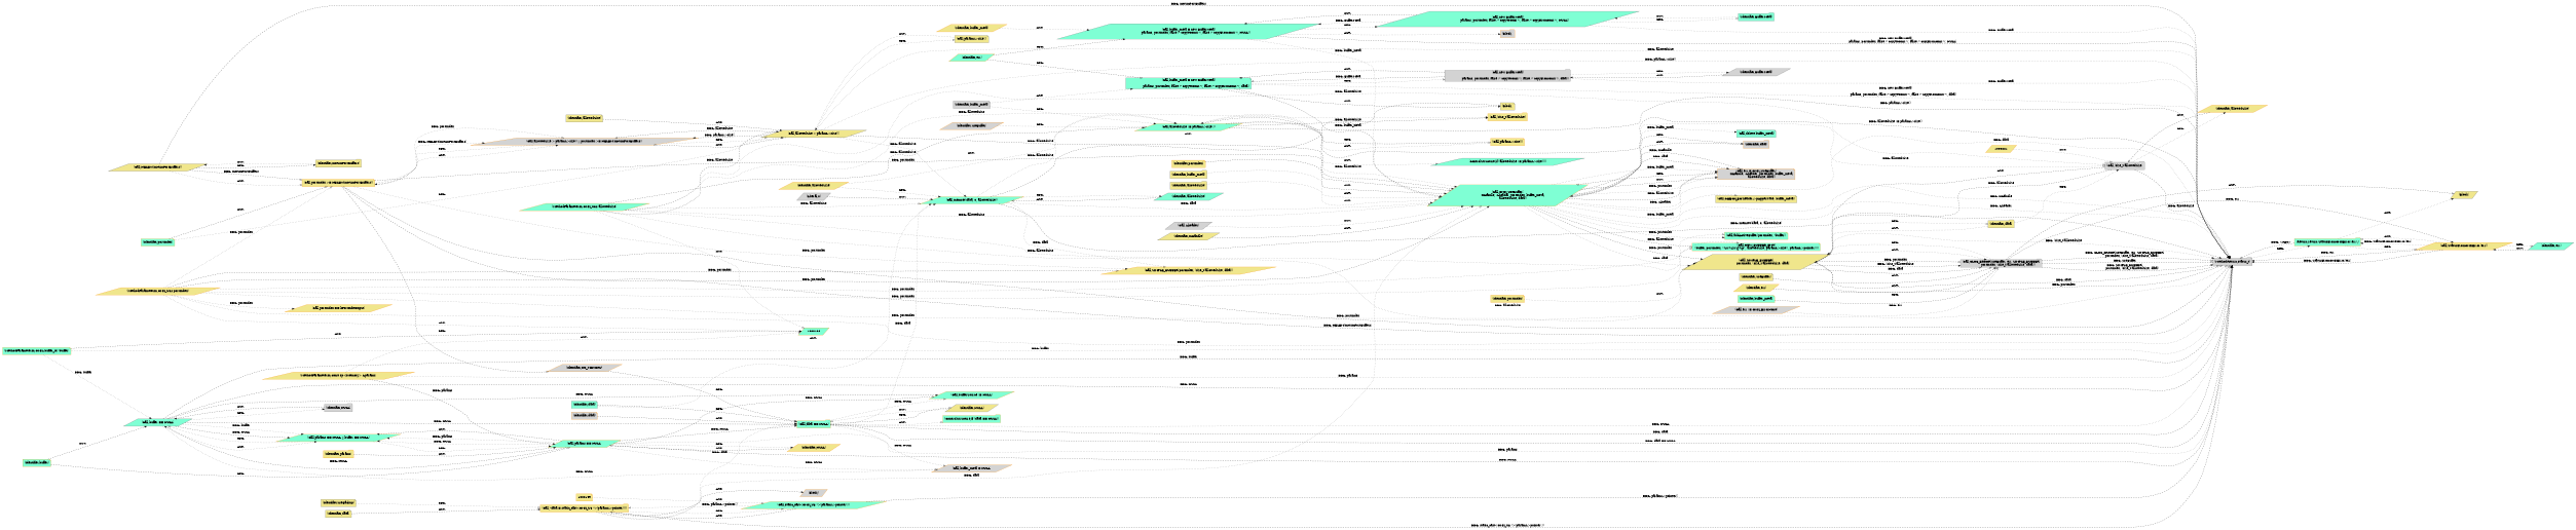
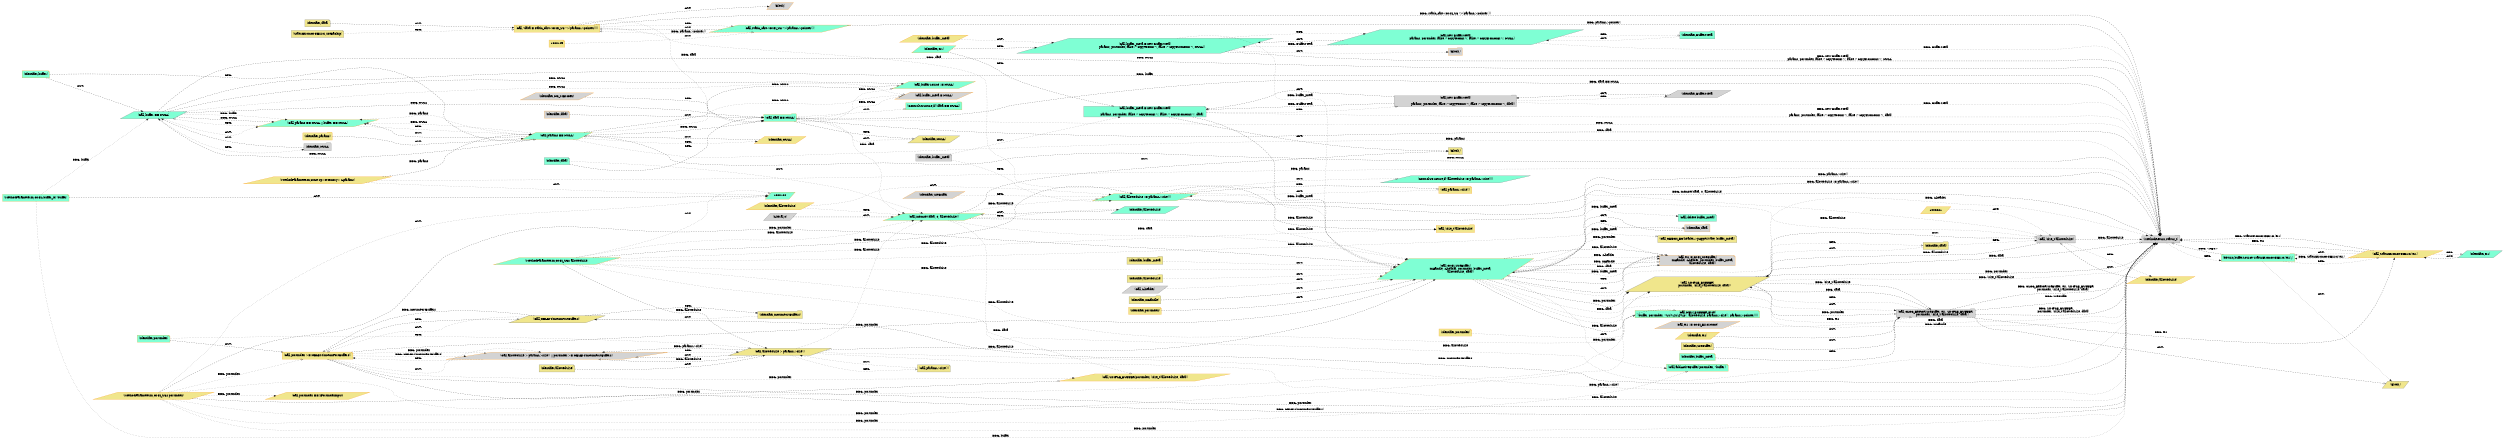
  digraph {
    rankdir=LR
    node [color=darkorange fillcolor=khaki shape=parallelogram style=filled]
    edge [arrowhead=normal style=dotted]
    n1 [color=gray40 label="(Call,SIMPLE_BUFFER(\n                portIndex, (size_t)allottedSize, data))"]
    n2 [color=gray40 fillcolor=lightgrey label="(Call,CLOG_ERROR(useBuffer, err, SIMPLE_BUFFER(\n                portIndex, (size_t)allottedSize, data)))" shape=folder]
    n3 [color=gray40 label="(Identifier,data)" shape=folder]
    n4 [color=gray40 fillcolor=lightgrey label="(MethodReturn,status_t)" shape=folder]
    n5 [label="(Call,StatusFromOMXError(err))"]
    n6 [color=gray40 label="(Block,)"]
    n7 [color=gray40 fillcolor=lightgrey label="(Call,(size_t)allottedSize)" shape=folder]
-   n8 [fillcolor=aquamarine label="(Return,return StatusFromOMXError(err);)" shape=folder]
+   n8 [fillcolor=aquamarine label="(Return,bufferSource StatusFromOMXError(err);)" shape=folder]
    n9 [fillcolor=aquamarine label="(Call,OMX_UseBuffer(\n            mHandle, &header, portIndex, buffer_meta,\n            allottedSize, data))"]
    n10 [fillcolor=lightgrey label="(Identifier,data)" shape=folder]
    n11 [fillcolor=aquamarine label="(Call,NEW_BUFFER_FMT(\n *buffer, portIndex, \"%u(%zu)@%p\", allottedSize, params->size(), params->pointer()))" shape=note]
    n12 [color=gray40 label="(Call,CHECK_EQ(header->pAppPrivate, buffer_meta))" shape=note]
    n13 [fillcolor=aquamarine label="(Call,addActiveBuffer(portIndex, *buffer))" shape=note]
    n14 [color=gray40 fillcolor=aquamarine label="(Call,delete buffer_meta)" shape=note]
    n15 [fillcolor=lightgrey label="(Call,err = OMX_UseBuffer(\n            mHandle, &header, portIndex, buffer_meta,\n            allottedSize, data))" shape=note]
    n16 [label="(Identifier,allottedSize)"]
    n17 [label="(Call,portIndex >= NELEM(mNumPortBuffers))" shape=note]
    n18 [color=gray40 label="(Call,NELEM(mNumPortBuffers))"]
    n19 [fillcolor=lightgrey label="(Call,allottedSize > params->size() || portIndex >= NELEM(mNumPortBuffers))"]
    n20 [label="(Call,SIMPLE_BUFFER(portIndex, (size_t)allottedSize, data))"]
    n21 [color=gray40 label="(Identifier,mNumPortBuffers)" shape=folder]
    n22 [color=gray40 label="(Call,allottedSize > params->size())"]
    n23 [label="(MethodParameterIn,OMX_U32 portIndex)"]
    n24 [label="(Call,portIndex == kPortIndexInput)"]
    1000104 [fillcolor=aquamarine]
    n26 [color=gray40 fillcolor=aquamarine label="(Call,buffer_meta = new BufferMeta(\n\n                 params, portIndex, false /* copyToOmx */, false /* copyFromOmx */, data))" shape=note]
    n27 [color=gray40 fillcolor=lightgrey label="(Call,new BufferMeta(\n\n                 params, portIndex, false /* copyToOmx */, false /* copyFromOmx */, data))" shape=folder]
    n28 [color=gray40 label="(Block,)" shape=note]
    n29 [color=gray40 fillcolor=lightgrey label="(Identifier,BufferMeta)"]
    n30 [color=gray40 fillcolor=aquamarine label="(Call,buffer_meta = new BufferMeta(\n                params, portIndex, false /* copyToOmx */, false /* copyFromOmx */, NULL))"]
    n31 [color=gray40 fillcolor=aquamarine label="(Call,new BufferMeta(\n                params, portIndex, false /* copyToOmx */, false /* copyFromOmx */, NULL))"]
    n32 [fillcolor=lightgrey label="(Block,)" shape=folder]
    n33 [color=gray40 fillcolor=aquamarine label="(Identifier,BufferMeta)" shape=folder]
    n34 [fillcolor=aquamarine label="(Call,allottedSize != params->size())"]
    n35 [label="(Call,params->size())" shape=note]
    n36 [color=gray40 fillcolor=aquamarine label="(ControlStructure,if (allottedSize != params->size()))"]
    n37 [label="(Call,(size_t)allottedSize)" shape=folder]
    n38 [fillcolor=aquamarine label="(Call,memset(data, 0, allottedSize))"]
    n39 [color=gray40 fillcolor=aquamarine label="(Identifier,allottedSize)"]
    n40 [fillcolor=aquamarine label="(Call,data == NULL)" shape=folder]
    n41 [color=gray40 label="(Identifier,NULL)"]
    n42 [fillcolor=aquamarine label="(ControlStructure,if (data == NULL))" shape=folder]
    n43 [fillcolor=lightgrey label="(Call,buffer_meta = NULL)"]
    n44 [fillcolor=aquamarine label="(Call,bufferSource != NULL)"]
    n45 [label="(Call,*data = static_cast<OMX_U8 *>(params->pointer()))" shape=folder]
    n46 [fillcolor=aquamarine label="(Call,static_cast<OMX_U8 *>(params->pointer()))"]
    n47 [fillcolor=lightgrey label="(Block,)"]
    n48 [color=gray40 fillcolor=aquamarine label="(Call,buffer == NULL)"]
    n49 [fillcolor=aquamarine label="(Call,params == NULL || buffer == NULL)"]
    n50 [color=gray40 fillcolor=lightgrey label="(Identifier,NULL)" shape=folder]
    n51 [fillcolor=aquamarine label="(Call,params == NULL)"]
    n52 [fillcolor=aquamarine label="(MethodParameterIn,OMX::buffer_id *buffer)" shape=note]
    n53 [label="(Identifier,NULL)"]
    n54 [label="(MethodParameterIn,const sp<IMemory> &params)"]
    n55 [color=gray40 label="(Call,params->size())" shape=note]
    n56 [fillcolor=aquamarine label="(MethodParameterIn,OMX_U32 allottedSize)"]
    n57 [color=gray40 fillcolor=aquamarine label="(Identifier,err)"]
    n58 [fillcolor=lightgrey label="(Identifier,NO_MEMORY)"]
    n59 [fillcolor=aquamarine label="(Identifier,buffer)" shape=note]
    n60 [color=gray40 label="(Identifier,data)" shape=note]
    n61 [color=gray40 label="(Identifier,allottedSize)" shape=folder]
    n62 [color=gray40 fillcolor=aquamarine label="(Identifier,data)" shape=note]
    n63 [label="(Identifier,err)"]
    n64 [color=gray40 fillcolor=lightgrey label="(Call,&header)"]
    n65 [fillcolor=lightgrey label="(Identifier,data)" shape=note]
    n66 [color=gray40 label="(Identifier,allottedSize)" shape=note]
    n67 [fillcolor=aquamarine label="(Identifier,buffer_meta)" shape=note]
    n68 [label="(Identifier,buffer_meta)"]
-   n69 [color=gray40 label="(Identifier,mHandle)"]
+   n69 [color=gray40 label="(Identifier,mHandle)" shape=folder]
    n70 [fillcolor=aquamarine label="(Identifier,portIndex)" shape=note]
    n71 [fillcolor=aquamarine label="(Identifier,err)"]
    n72 [label="(Identifier,params)" shape=folder]
    n73 [label="(Identifier,portIndex)" shape=note]
    n74 [color=gray40 fillcolor=lightgrey label="(Identifier,buffer_meta)" shape=note]
-   n75 [color=gray40 label="(Identifier,useBackup)" shape=note]
+   n75 [color=gray40 label="(StatusFromOMXError,useBackup)" shape=note]
    n76 [fillcolor=lightgrey label="(Call,err != OMX_ErrorNone)"]
    n77 [label="(Identifier,portIndex)" shape=note]
    n78 [label="(Identifier,allottedSize)"]
    n79 [color=gray40 label="(Identifier,useBuffer)" shape=note]
    n80 [color=gray40 label="(Identifier,buffer_meta)" shape=folder]
    n81 [fillcolor=lightgrey label="(Identifier,useBuffer)"]
    n82 [color=gray40 fillcolor=lightgrey label="(Literal,0)"]
    1000149 [shape=note]
    1000221
    n1 -> n2 [label="AST: "]
    n1 -> n2 [arrowhead=onormal label="DDG: portIndex" style=dashed]
    n1 -> n2 [label="DDG: (size_t)allottedSize" style=dashed]
    n1 -> n2 [arrowhead=onormal label="DDG: data" style=dashed]
    n1 -> n3 [arrowhead=onormal label="CFG: "]
    n1 -> n4 [arrowhead=onormal label="DDG: data" style=dashed]
    n1 -> n4 [arrowhead=onormal label="DDG: portIndex" style=dashed]
    n1 -> n4 [label="DDG: (size_t)allottedSize"]
    n2 -> n1 [label="CFG: "]
    n2 -> n4 [arrowhead=onormal label="DDG: useBuffer" style=dashed]
    n2 -> n4 [label="DDG: SIMPLE_BUFFER(\n                portIndex, (size_t)allottedSize, data)" style=dashed]
    n2 -> n4 [arrowhead=onormal label="DDG: CLOG_ERROR(useBuffer, err, SIMPLE_BUFFER(\n                portIndex, (size_t)allottedSize, data))" style=dashed]
    n2 -> n5 [label="DDG: err" style=dashed]
    n2 -> n6 [arrowhead=onormal label="AST: " style=dashed]
    n3 -> n1 [arrowhead=onormal label="AST: "]
    n3 -> n7 [label="CFG: "]
    n4 -> n8 [label="CFG: "]
    n5 -> n4 [label="DDG: err" style=dashed]
    n5 -> n4 [label="DDG: StatusFromOMXError(err)" style=dashed]
    n5 -> n8 [arrowhead=onormal label="AST: "]
    n5 -> n8 [label="DDG: StatusFromOMXError(err)"]
    n5 -> n57 [arrowhead=onormal label="CFG: "]
    n7 -> n1 [arrowhead=onormal label="AST: " style=dashed]
    n7 -> n1 [label="DDG: allottedSize" style=dashed]
    n7 -> n4 [label="DDG: allottedSize" style=dashed]
    n7 -> n16 [label="CFG: "]
    n8 -> n4 [arrowhead=onormal label="DDG: <RET>" style=dashed]
    n8 -> n5 [arrowhead=onormal label="CFG: "]
    n8 -> n6 [label="AST: "]
    n9 -> n1 [label="DDG: portIndex" style=dashed]
    n9 -> n1 [label="DDG: data"]
    n9 -> n4 [arrowhead=onormal label="DDG: data"]
    n9 -> n4 [label="DDG: mHandle"]
    n9 -> n4 [label="DDG: &header"]
    n9 -> n7 [arrowhead=onormal label="DDG: allottedSize"]
    n9 -> n10 [label="CFG: " style=dashed]
    n9 -> n11 [arrowhead=onormal label="DDG: allottedSize" style=dashed]
    n9 -> n12 [arrowhead=onormal label="DDG: buffer_meta"]
    n9 -> n13 [label="DDG: portIndex"]
    n9 -> n14 [label="DDG: buffer_meta"]
    n9 -> n15 [label="AST: " style=dashed]
    n9 -> n15 [arrowhead=onormal label="DDG: portIndex"]
    n9 -> n15 [label="DDG: allottedSize" style=dashed]
    n9 -> n15 [label="DDG: &header"]
    n9 -> n15 [arrowhead=onormal label="DDG: mHandle" style=dashed]
    n9 -> n15 [label="DDG: data" style=dashed]
    n9 -> n15 [arrowhead=onormal label="DDG: buffer_meta"]
    n10 -> n9 [label="AST: " style=dashed]
    n15 -> n9 [arrowhead=onormal label="CFG: " style=dashed]
    n16 -> n7 [arrowhead=onormal label="AST: " style=dashed]
    n17 -> n4 [arrowhead=onormal label="DDG: portIndex" style=dashed]
    n17 -> n4 [arrowhead=onormal label="DDG: NELEM(mNumPortBuffers)" style=dashed]
    n17 -> n9 [arrowhead=onormal label="DDG: portIndex" style=dashed]
-   n17 -> n58 [arrowhead=onormal label="CFG: " style=dashed]
+   n17 -> n18 [arrowhead=onormal label="CFG: " style=dashed]
    n17 -> n19 [label="AST: "]
    n17 -> n19 [arrowhead=onormal label="DDG: portIndex"]
    n17 -> n19 [label="DDG: NELEM(mNumPortBuffers)"]
    n17 -> n20 [label="DDG: portIndex"]
    n18 -> n4 [label="DDG: mNumPortBuffers" style=dashed]
    n18 -> n17 [arrowhead=onormal label="AST: "]
    n18 -> n17 [arrowhead=onormal label="DDG: mNumPortBuffers" style=dashed]
    n18 -> n21 [label="CFG: " style=dashed]
    n19 -> n17 [label="CFG: "]
    n19 -> n22 [label="CFG: "]
    n21 -> n18 [label="AST: "]
    n22 -> n4 [arrowhead=onormal label="DDG: allottedSize"]
    n22 -> n4 [label="DDG: params->size()"]
    n22 -> n9 [label="DDG: allottedSize" style=dashed]
    n22 -> n19 [arrowhead=onormal label="AST: " style=dashed]
    n22 -> n19 [arrowhead=onormal label="DDG: allottedSize" style=dashed]
    n22 -> n19 [label="DDG: params->size()" style=dashed]
    n22 -> n38 [label="DDG: allottedSize"]
    n22 -> n55 [arrowhead=onormal label="CFG: "]
    n23 -> n1 [arrowhead=onormal label="DDG: portIndex"]
    n23 -> n4 [label="DDG: portIndex"]
    n23 -> n9 [label="DDG: portIndex" style=dashed]
    n23 -> n11 [arrowhead=onormal label="DDG: portIndex"]
    n23 -> n13 [arrowhead=onormal label="DDG: portIndex"]
    n23 -> n17 [arrowhead=onormal label="DDG: portIndex"]
    n23 -> n20 [arrowhead=onormal label="DDG: portIndex" style=dashed]
    n23 -> n24 [label="DDG: portIndex"]
    n23 -> 1000104 [label="AST: "]
    n26 -> n4 [arrowhead=onormal label="DDG: new BufferMeta(\n\n                 params, portIndex, false /* copyToOmx */, false /* copyFromOmx */, data)"]
    n26 -> n9 [label="DDG: buffer_meta" style=dashed]
    n26 -> n27 [arrowhead=onormal label="CFG: "]
    n26 -> n28 [label="AST: " style=dashed]
    n27 -> n4 [label="DDG: BufferMeta"]
    n27 -> n26 [label="AST: " style=dashed]
    n27 -> n26 [arrowhead=onormal label="DDG: BufferMeta" style=dashed]
    n27 -> n29 [label="CFG: "]
    n29 -> n27 [label="AST: " style=dashed]
    n30 -> n4 [arrowhead=onormal label="DDG: new BufferMeta(\n                params, portIndex, false /* copyToOmx */, false /* copyFromOmx */, NULL)" style=dashed]
    n30 -> n9 [arrowhead=onormal label="DDG: buffer_meta"]
    n30 -> n31 [label="CFG: "]
    n30 -> n32 [label="AST: "]
    n31 -> n4 [label="DDG: BufferMeta"]
    n31 -> n30 [label="AST: " style=dashed]
    n31 -> n30 [label="DDG: BufferMeta"]
    n31 -> n33 [arrowhead=onormal label="CFG: "]
    n33 -> n31 [label="AST: "]
    n34 -> n4 [arrowhead=onormal label="DDG: params->size()" style=dashed]
    n34 -> n4 [label="DDG: allottedSize != params->size()" style=dashed]
    n34 -> n9 [label="DDG: allottedSize"]
    n34 -> n35 [arrowhead=onormal label="CFG: " style=dashed]
    n34 -> n36 [arrowhead=onormal label="AST: "]
    n34 -> n37 [label="DDG: allottedSize" style=dashed]
    n35 -> n34 [label="AST: "]
    n38 -> n4 [label="DDG: memset(data, 0, allottedSize)" style=dashed]
    n38 -> n9 [label="DDG: data"]
    n38 -> n20 [arrowhead=onormal label="DDG: data"]
    n38 -> n28 [arrowhead=onormal label="AST: " style=dashed]
    n38 -> n34 [arrowhead=onormal label="DDG: allottedSize"]
    n38 -> n39 [label="CFG: "]
    n39 -> n38 [arrowhead=onormal label="AST: " style=dashed]
    n40 -> n4 [label="DDG: data == NULL" style=dashed]
    n40 -> n4 [label="DDG: NULL"]
    n40 -> n4 [arrowhead=onormal label="DDG: data" style=dashed]
    n40 -> n38 [label="DDG: data"]
    n40 -> n41 [arrowhead=onormal label="CFG: " style=dashed]
    n40 -> n42 [arrowhead=onormal label="AST: "]
    n40 -> n43 [arrowhead=onormal label="DDG: NULL"]
    n40 -> n44 [arrowhead=onormal label="DDG: NULL"]
    n41 -> n40 [arrowhead=onormal label="AST: "]
    n45 -> n4 [arrowhead=onormal label="DDG: static_cast<OMX_U8 *>(params->pointer())" style=dashed]
    n45 -> n9 [arrowhead=onormal label="DDG: data"]
    n45 -> n40 [arrowhead=onormal label="DDG: data"]
    n45 -> n46 [arrowhead=onormal label="CFG: "]
    n45 -> n47 [label="AST: " style=dashed]
    n46 -> n4 [label="DDG: params->pointer()" style=dashed]
    n46 -> n45 [arrowhead=onormal label="AST: " style=dashed]
    n46 -> n45 [arrowhead=onormal label="DDG: params->pointer()"]
    n48 -> n4 [label="DDG: NULL" style=dashed]
    n48 -> n4 [label="DDG: buffer" style=dashed]
    n48 -> n40 [label="DDG: NULL" style=dashed]
    n48 -> n43 [arrowhead=onormal label="DDG: NULL"]
    n48 -> n44 [label="DDG: NULL" style=dashed]
    n48 -> n49 [label="AST: "]
    n48 -> n49 [label="DDG: buffer"]
    n48 -> n49 [label="DDG: NULL" style=dashed]
    n48 -> n50 [label="CFG: "]
    n49 -> n48 [arrowhead=onormal label="CFG: "]
    n49 -> n51 [label="CFG: "]
    n50 -> n48 [label="AST: " style=dashed]
    n51 -> n4 [arrowhead=onormal label="DDG: NULL" style=dashed]
    n51 -> n4 [arrowhead=onormal label="DDG: params"]
    n51 -> n40 [label="DDG: NULL" style=dashed]
    n51 -> n43 [arrowhead=onormal label="DDG: NULL"]
    n51 -> n44 [arrowhead=onormal label="DDG: NULL" style=dashed]
    n51 -> n48 [label="DDG: NULL" style=dashed]
    n51 -> n49 [label="AST: " style=dashed]
    n51 -> n49 [label="DDG: params"]
    n51 -> n49 [label="DDG: NULL"]
    n51 -> n53 [label="CFG: "]
    n52 -> n4 [arrowhead=onormal label="DDG: buffer"]
    n52 -> 1000104 [label="AST: " style=dashed]
    n52 -> n48 [label="DDG: buffer"]
    n53 -> n51 [arrowhead=onormal label="AST: " style=dashed]
    n54 -> n4 [arrowhead=onormal label="DDG: params"]
    n54 -> 1000104 [arrowhead=onormal label="AST: "]
    n54 -> n51 [label="DDG: params" style=dashed]
    n55 -> n22 [label="AST: "]
    n56 -> n4 [arrowhead=onormal label="DDG: allottedSize"]
    n56 -> n7 [arrowhead=onormal label="DDG: allottedSize"]
    n56 -> n9 [arrowhead=onormal label="DDG: allottedSize"]
    n56 -> n11 [arrowhead=onormal label="DDG: allottedSize"]
    n56 -> n22 [label="DDG: allottedSize" style=dashed]
    n56 -> 1000104 [arrowhead=onormal label="AST: "]
    n56 -> n34 [label="DDG: allottedSize" style=dashed]
    n56 -> n37 [label="DDG: allottedSize"]
-   n56 -> n38 [arrowhead=onormal label="DDG: allottedSize"]
+   n56 -> n38 [label="DDG: allottedSize"]
    n57 -> n5 [label="AST: " style=dashed]
    n58 -> n40 [label="CFG: " style=dashed]
    n59 -> n48 [label="AST: " style=dashed]
    n59 -> n51 [arrowhead=onormal label="CFG: " style=dashed]
    n60 -> n45 [label="AST: " style=dashed]
    n61 -> n9 [arrowhead=onormal label="AST: "]
    n62 -> n38 [label="AST: "]
    n62 -> n40 [arrowhead=onormal label="CFG: " style=dashed]
    n63 -> n2 [label="AST: " style=dashed]
    n64 -> n9 [label="AST: "]
    n65 -> n40 [label="AST: " style=dashed]
    n66 -> n22 [label="AST: " style=dashed]
    n67 -> n2 [arrowhead=onormal label="CFG: " style=dashed]
    n68 -> n30 [label="AST: "]
    n69 -> n9 [label="AST: " style=dashed]
    n70 -> n17 [arrowhead=onormal label="AST: " style=dashed]
    n70 -> n22 [arrowhead=onormal label="CFG: "]
    n71 -> n26 [arrowhead=onormal label="CFG: " style=dashed]
    n71 -> n30 [label="CFG: " style=dashed]
    n72 -> n51 [label="AST: " style=dashed]
    n73 -> n1 [label="AST: "]
    n74 -> n26 [label="AST: "]
    n74 -> n34 [label="CFG: "]
    n75 -> n45 [arrowhead=onormal label="CFG: "]
    n76 -> n2 [arrowhead=onormal label="DDG: err"]
    n77 -> n9 [label="AST: " style=dashed]
    n78 -> n34 [label="AST: "]
    n78 -> n38 [label="CFG: "]
    n79 -> n2 [arrowhead=onormal label="AST: " style=dashed]
    n80 -> n9 [arrowhead=onormal label="AST: "]
    n81 -> n34 [arrowhead=onormal label="CFG: "]
    n82 -> n38 [label="AST: " style=dashed]
    1000149 -> n46 [arrowhead=onormal label="AST: "]
    1000221 -> n7 [arrowhead=onormal label="AST: "]
  }
